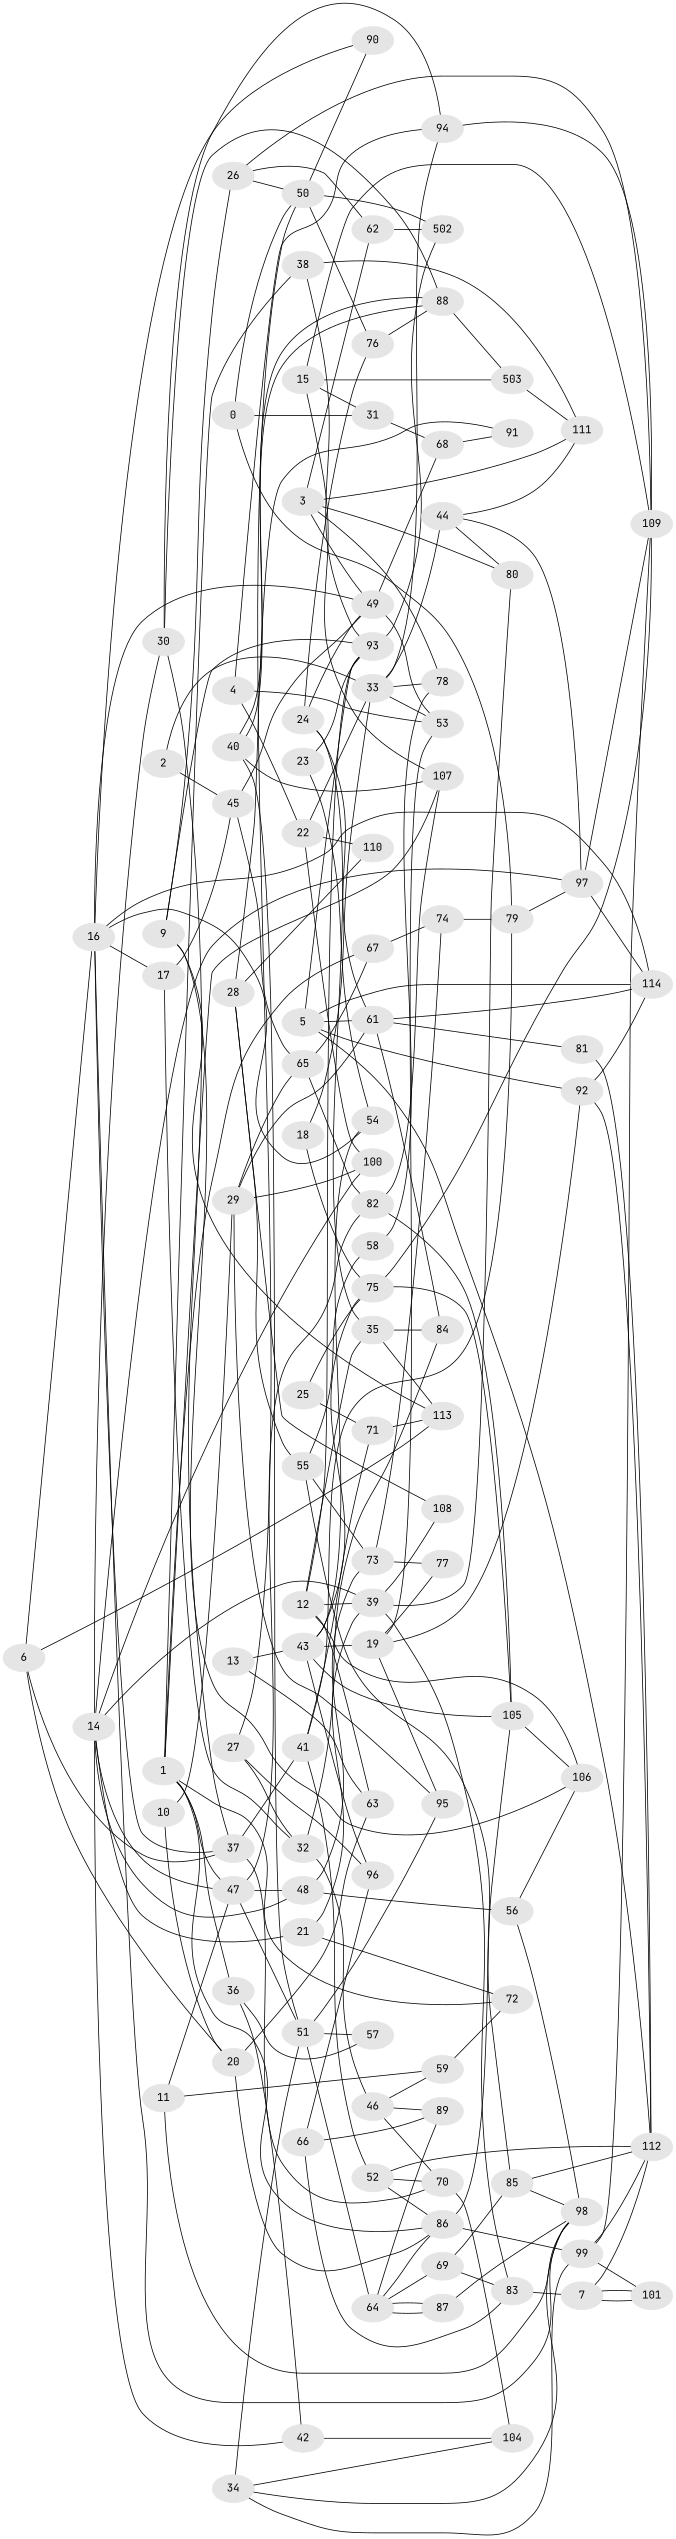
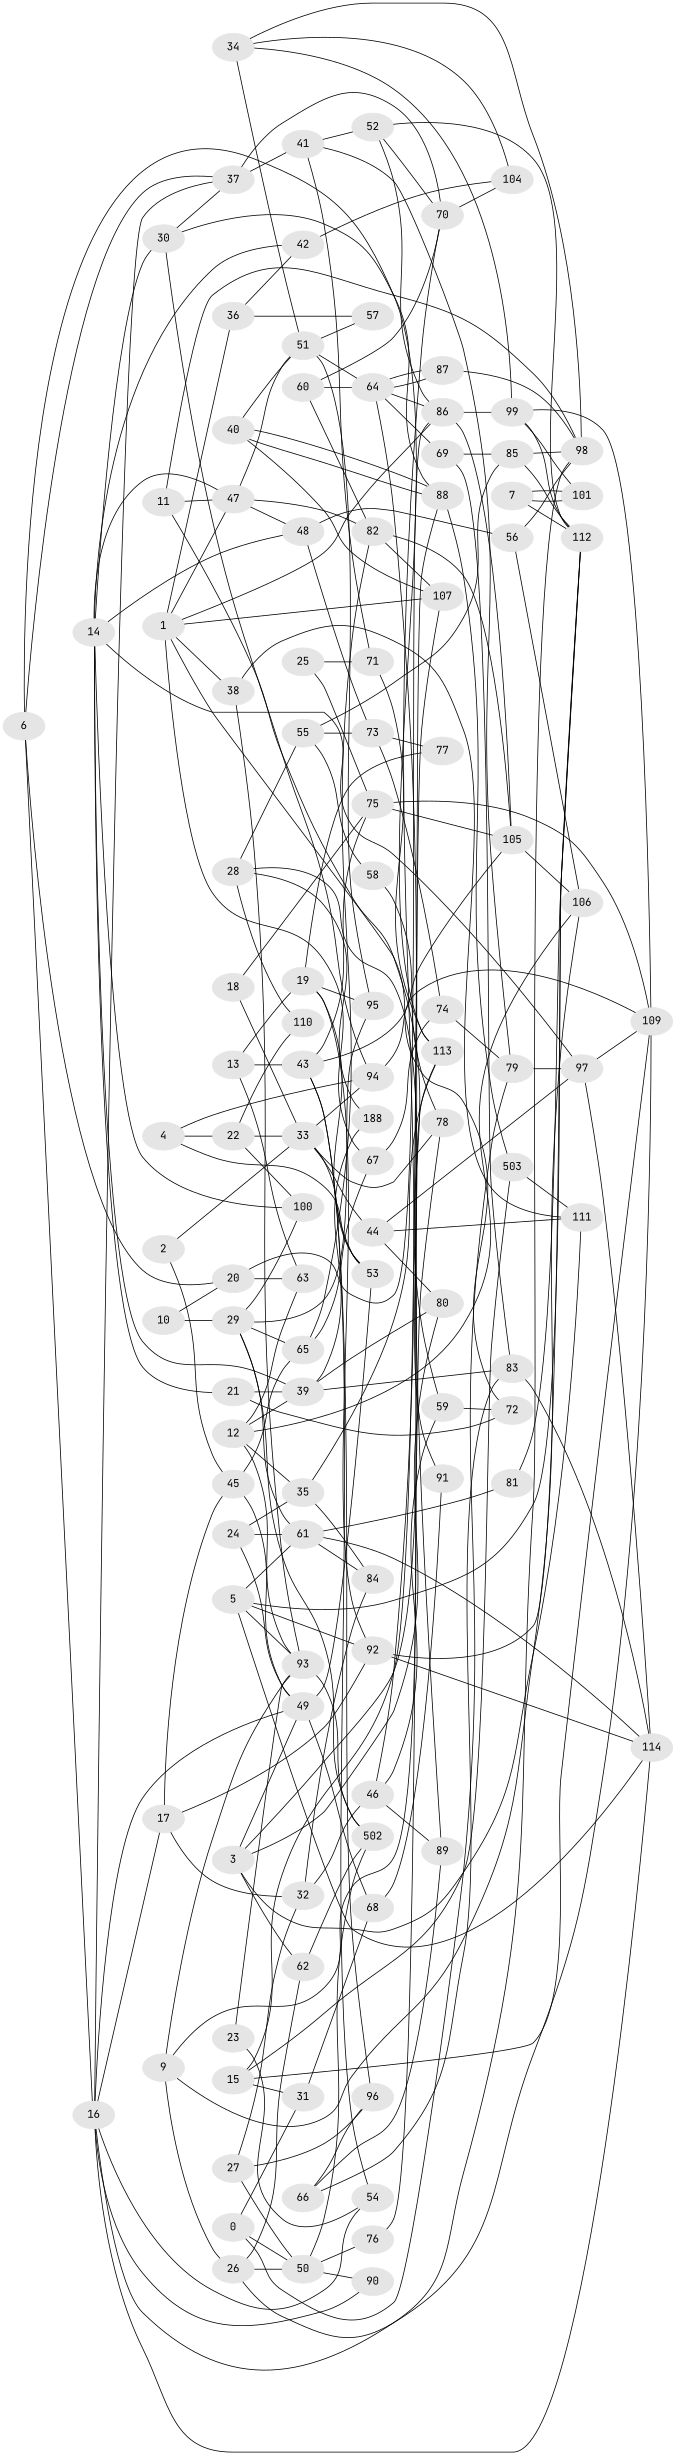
  graph {
    fontname="JetBrains Mono"
    rankdir=LR
    node [color=gray90 fontname="JetBrains Mono" style=filled]
    edge [fontname="JetBrains Mono"]
    1
    36
    38
    47
    67
    72
    86
    107
    42
    57
    111
    93
    48
    51
    82
    74
    99
    105
    2
    33
    45
    78
    53
    94
    44
    49
    65
    3
    62
    80
    68
    n32 [label=502]
    4
    22
    100
    110
    109
    5
    61
    92
    112
    114
    84
    81
    6
    16
    20
    37
    113
    98
    17
    54
    90
    63
    41
    70
    7
    101
    n59 [label=0]
    31
    50
    79
    76
    97
    9
    26
    106
    10
    29
    95
    11
    59
    12
    35
    39
-   108
+   108 [label=188]
    83
    13
    19
    43
    77
    75
    96
    14
    21
    30
    88
    104
    73
    56
    15
    n92 [label=503]
    32
    46
    18
    23
    24
    25
    71
    27
    28
    91
    55
    58
    85
    89
    34
    64
    52
    40
    69
    87
+   60
    66
    1 -- 36
    1 -- 38
    1 -- 47
    1 -- 67
    1 -- 72
    1 -- 86
    1 -- 107
    36 -- 42
    36 -- 57
    38 -- 111
    38 -- 93
    47 -- 48
    47 -- 51
    47 -- 82
    67 -- 74
    86 -- 99
    86 -- 105
    42 -- 104
    93 -- n32
    48 -- 73
    48 -- 56
    51 -- 57
    51 -- 95
    51 -- 64
    82 -- 107
    82 -- 105
    74 -- 79
    99 -- 109
    99 -- 112
    99 -- 101
    105 -- 106
    2 -- 33
    2 -- 45
    33 -- 78
    33 -- 53
    33 -- 94
    33 -- 44
    45 -- 49
    45 -- 65
    94 -- 109
    44 -- 111
    44 -- 80
    44 -- 97
    49 -- 53
    49 -- 68
    65 -- 67
    65 -- 82
    3 -- 111
    3 -- 78
    3 -- 49
    3 -- 62
    3 -- 80
    62 -- n32
    68 -- 91
    4 -- 53
    4 -- 94
    4 -- 22
    22 -- 33
    22 -- 100
    22 -- 110
    5 -- 93
    5 -- 61
    5 -- 92
    5 -- 112
    5 -- 114
    61 -- 114
    61 -- 84
    61 -- 81
    92 -- 112
    92 -- 114
    81 -- 112
    6 -- 16
    6 -- 20
    6 -- 37
    6 -- 113
    16 -- 49
    16 -- 114
    16 -- 37
    16 -- 98
    16 -- 17
    16 -- 54
    16 -- 90
    20 -- 86
    20 -- 63
    37 -- 41
    37 -- 70
    17 -- 45
+   17 -- 92
    17 -- 32
    41 -- 79
    41 -- 71
    41 -- 52
    70 -- 104
    7 -- 112
    7 -- 101
    7 -- 101
    n59 -- 31
    n59 -- 50
    n59 -- 79
    31 -- 68
    50 -- n32
    50 -- 90
    50 -- 76
    79 -- 97
    76 -- 88
    97 -- 109
    97 -- 114
    9 -- 93
    9 -- 113
    9 -- 26
    9 -- 106
    26 -- 62
    26 -- 109
    26 -- 50
    10 -- 20
    10 -- 29
    29 -- 65
+   29 -- n32
    29 -- 100
    29 -- 61
    29 -- 95
    11 -- 47
    11 -- 98
    11 -- 59
    59 -- 72
    12 -- 93
    12 -- 63
    12 -- 106
    12 -- 35
    12 -- 39
    35 -- 84
    35 -- 113
    39 -- 80
    39 -- 108
    39 -- 83
-   83 -- 7
+   83 -- 114
    13 -- 63
-   43 -- 19
+   13 -- 19
    13 -- 43
    19 -- 53
    19 -- 92
    19 -- 95
    19 -- 77
    43 -- 105
    43 -- 54
    43 -- 75
    43 -- 96
    75 -- 105
    75 -- 109
    14 -- 47
    14 -- 42
    14 -- 48
    14 -- 100
    14 -- 97
    14 -- 39
    14 -- 21
    14 -- 30
    21 -- 72
    21 -- 39
    30 -- 94
    30 -- 37
    30 -- 88
    88 -- n92
    73 -- 74
    73 -- 77
    56 -- 98
    56 -- 106
    15 -- 107
    15 -- 109
    15 -- 31
    15 -- n92
    n92 -- 111
    32 -- 84
    32 -- 46
    46 -- 70
    46 -- 59
    46 -- 89
    18 -- 33
    18 -- 75
    23 -- 93
    23 -- 54
    24 -- 49
    24 -- 61
-   24 -- 76
    24 -- 35
    25 -- 75
    25 -- 71
    71 -- 113
    27 -- 50
    27 -- 96
    27 -- 32
    28 -- 110
    28 -- 108
    28 -- 91
    28 -- 55
    55 -- 73
    55 -- 58
    55 -- 85
    58 -- 78
    85 -- 112
    85 -- 98
    34 -- 51
    34 -- 99
    34 -- 98
    34 -- 104
    64 -- 86
    64 -- 89
    64 -- 69
    64 -- 87
    64 -- 87
    52 -- 86
    52 -- 112
    52 -- 70
    40 -- 107
    40 -- 51
    40 -- 88
    40 -- 88
    69 -- 83
    69 -- 85
    87 -- 98
+   60 -- 82
+   60 -- 70
+   60 -- 64
    66 -- 83
    66 -- 96
    66 -- 89
  }
